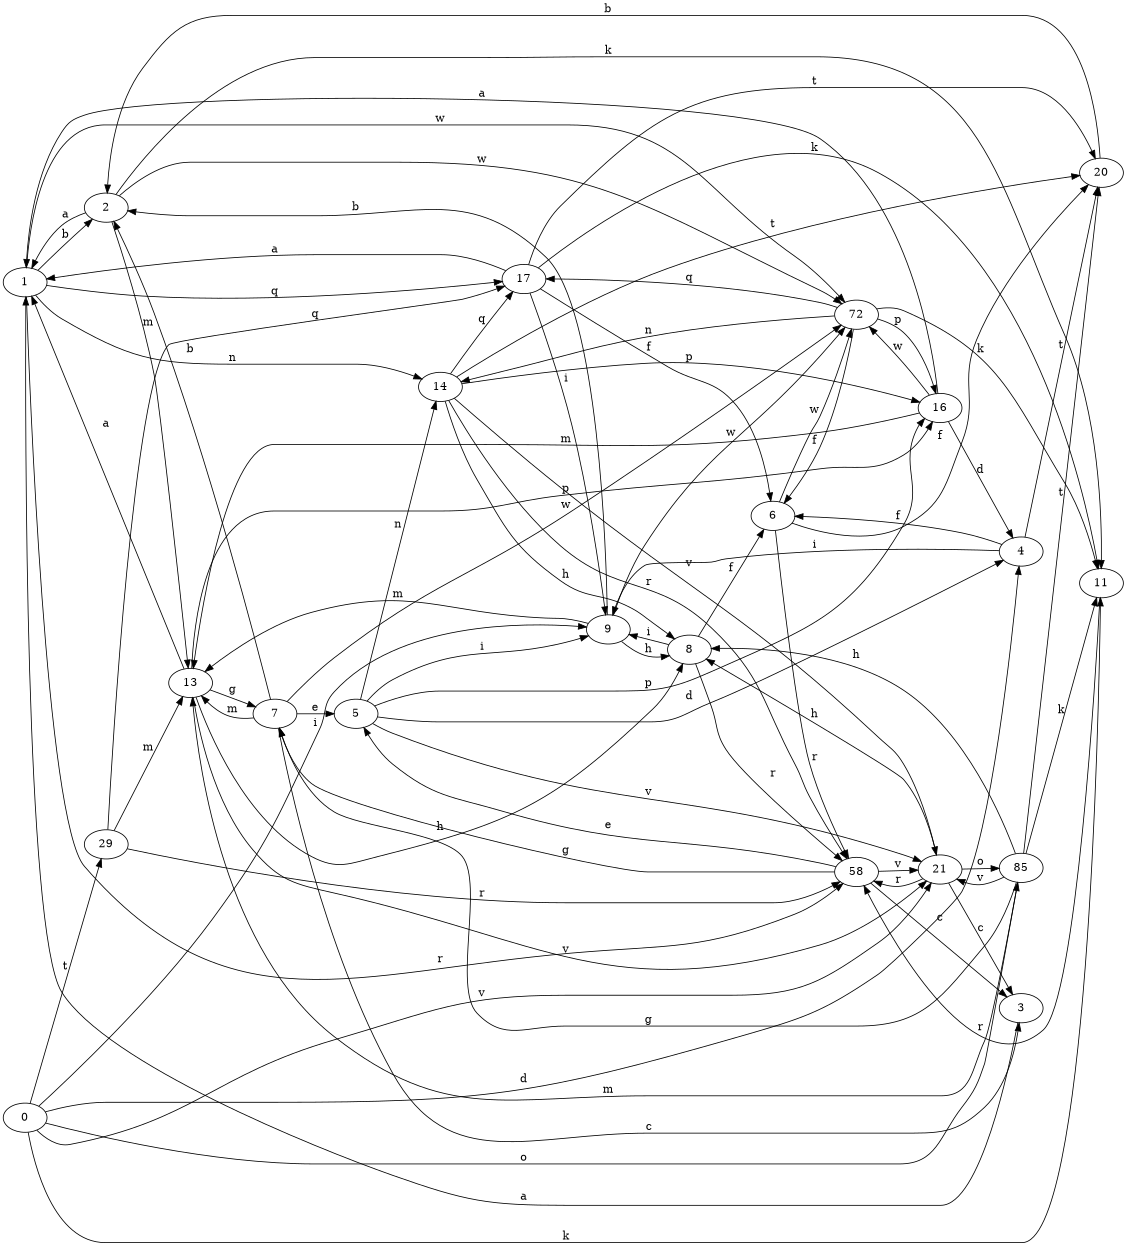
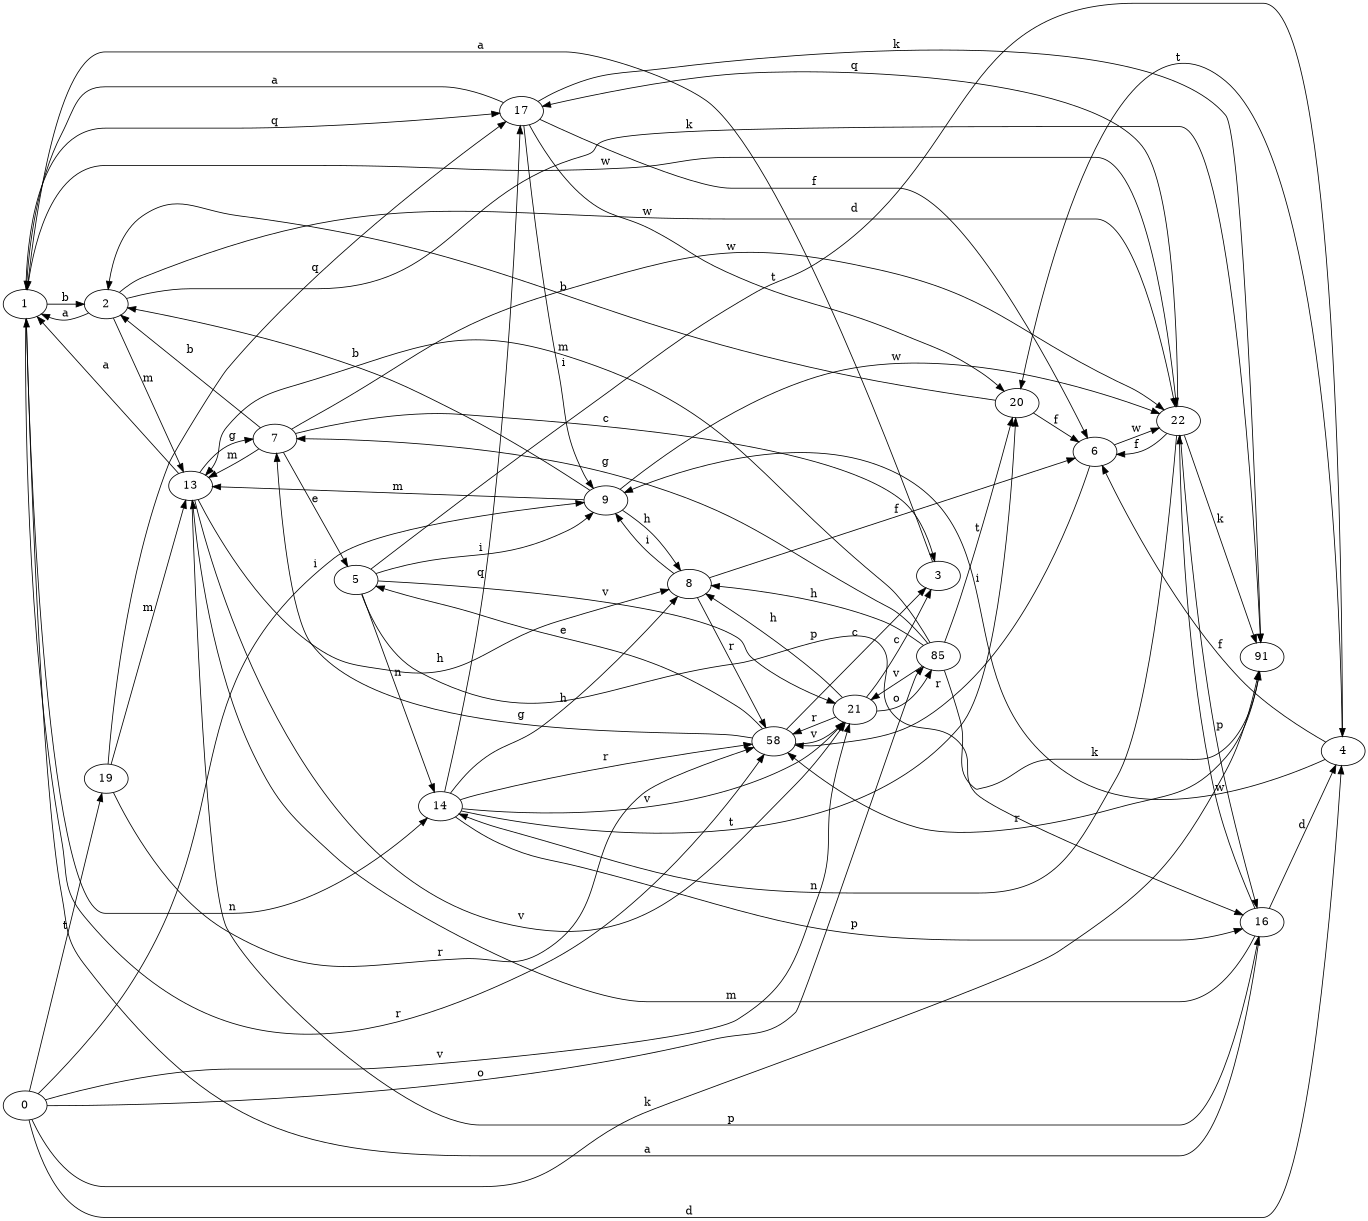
  strict digraph {
    rankdir=LR
    1
    2
    14
    17
    n5 [label=58]
-   22 [label=72]
-   11
+   22
+   11 [label=91]
    13
    20
    16
    21
    8
    6
    9
    3
    5
    7
    4
    n19 [label=85]
    0
-   19 [label=29]
+   19
    1 -> 2 [label=b]
    1 -> 14 [label=n]
    1 -> 17 [label=q]
    1 -> n5 [label=r]
    1 -> 22 [label=w]
    2 -> 1 [label=a]
    2 -> 22 [label=w]
    2 -> 11 [label=k]
    2 -> 13 [label=m]
    14 -> 17 [label=q]
    14 -> n5 [label=r]
    14 -> 20 [label=t]
    14 -> 16 [label=p]
    14 -> 21 [label=v]
    14 -> 8 [label=h]
    17 -> 1 [label=a]
    17 -> 11 [label=k]
    17 -> 20 [label=t]
    17 -> 6 [label=f]
    17 -> 9 [label=i]
    n5 -> 21 [label=v]
    n5 -> 3 [label=c]
    n5 -> 5 [label=e]
    n5 -> 7 [label=g]
    22 -> 14 [label=n]
    22 -> 17 [label=q]
    22 -> 11 [label=k]
    22 -> 16 [label=p]
    22 -> 6 [label=f]
    11 -> n5 [label=r]
    13 -> 1 [label=a]
    13 -> 16 [label=p]
    13 -> 21 [label=v]
    13 -> 8 [label=h]
    13 -> 7 [label=g]
    20 -> 2 [label=b]
-   6 -> 20 [label=f]
+   20 -> 6 [label=f]
    16 -> 1 [label=a]
    16 -> 22 [label=w]
    16 -> 13 [label=m]
    16 -> 4 [label=d]
    21 -> n5 [label=r]
    21 -> 8 [label=h]
    21 -> 3 [label=c]
    21 -> n19 [label=o]
    8 -> n5 [label=r]
    8 -> 6 [label=f]
    8 -> 9 [label=i]
    6 -> n5 [label=r]
    6 -> 22 [label=w]
    9 -> 2 [label=b]
    9 -> 22 [label=w]
    9 -> 13 [label=m]
    9 -> 8 [label=h]
    3 -> 1 [label=a]
    5 -> 14 [label=n]
    5 -> 16 [label=p]
    5 -> 21 [label=v]
    5 -> 9 [label=i]
    5 -> 4 [label=d]
    7 -> 2 [label=b]
    7 -> 22 [label=w]
    7 -> 13 [label=m]
    7 -> 3 [label=c]
    7 -> 5 [label=e]
    4 -> 20 [label=t]
    4 -> 6 [label=f]
    4 -> 9 [label=i]
    n19 -> 11 [label=k]
    n19 -> 13 [label=m]
    n19 -> 20 [label=t]
    n19 -> 21 [label=v]
    n19 -> 8 [label=h]
    n19 -> 7 [label=g]
    0 -> 11 [label=k]
    0 -> 21 [label=v]
    0 -> 9 [label=i]
    0 -> 4 [label=d]
    0 -> n19 [label=o]
    0 -> 19 [label=t]
    19 -> 17 [label=q]
    19 -> n5 [label=r]
    19 -> 13 [label=m]
  }
